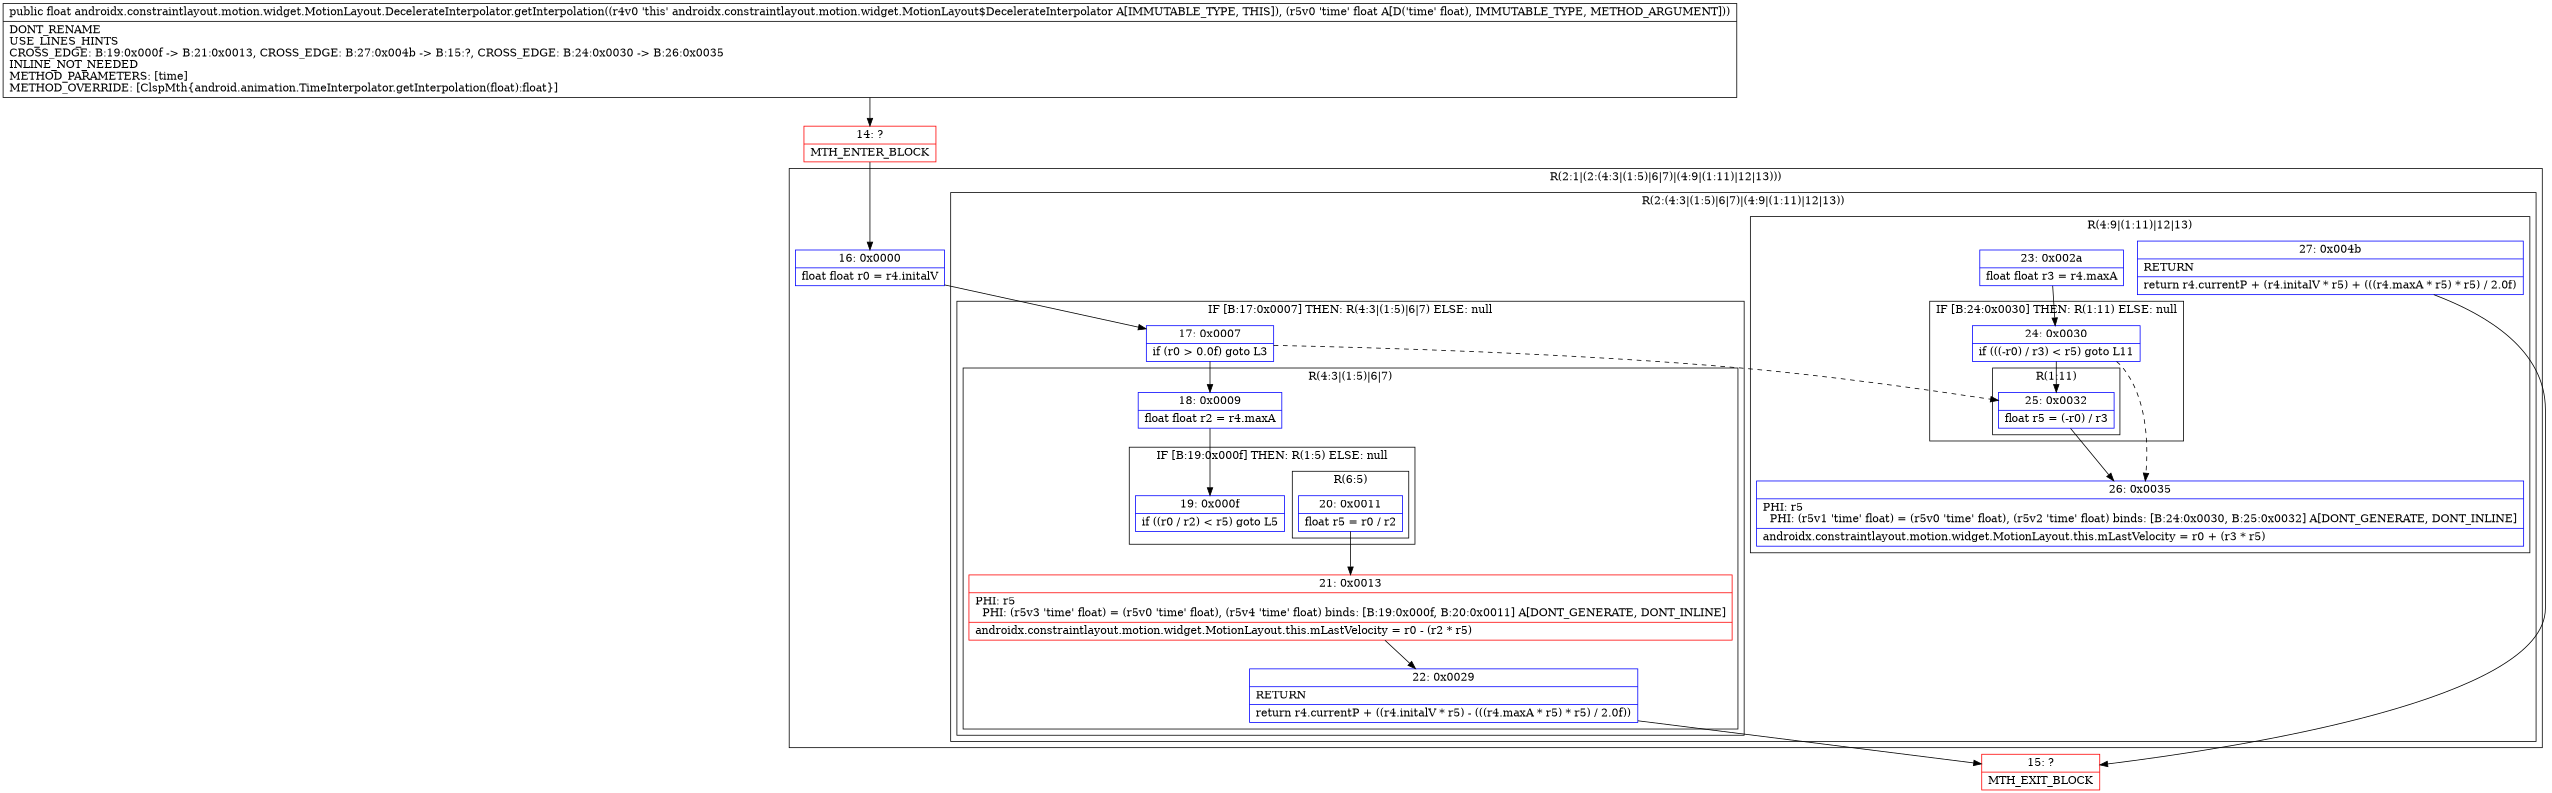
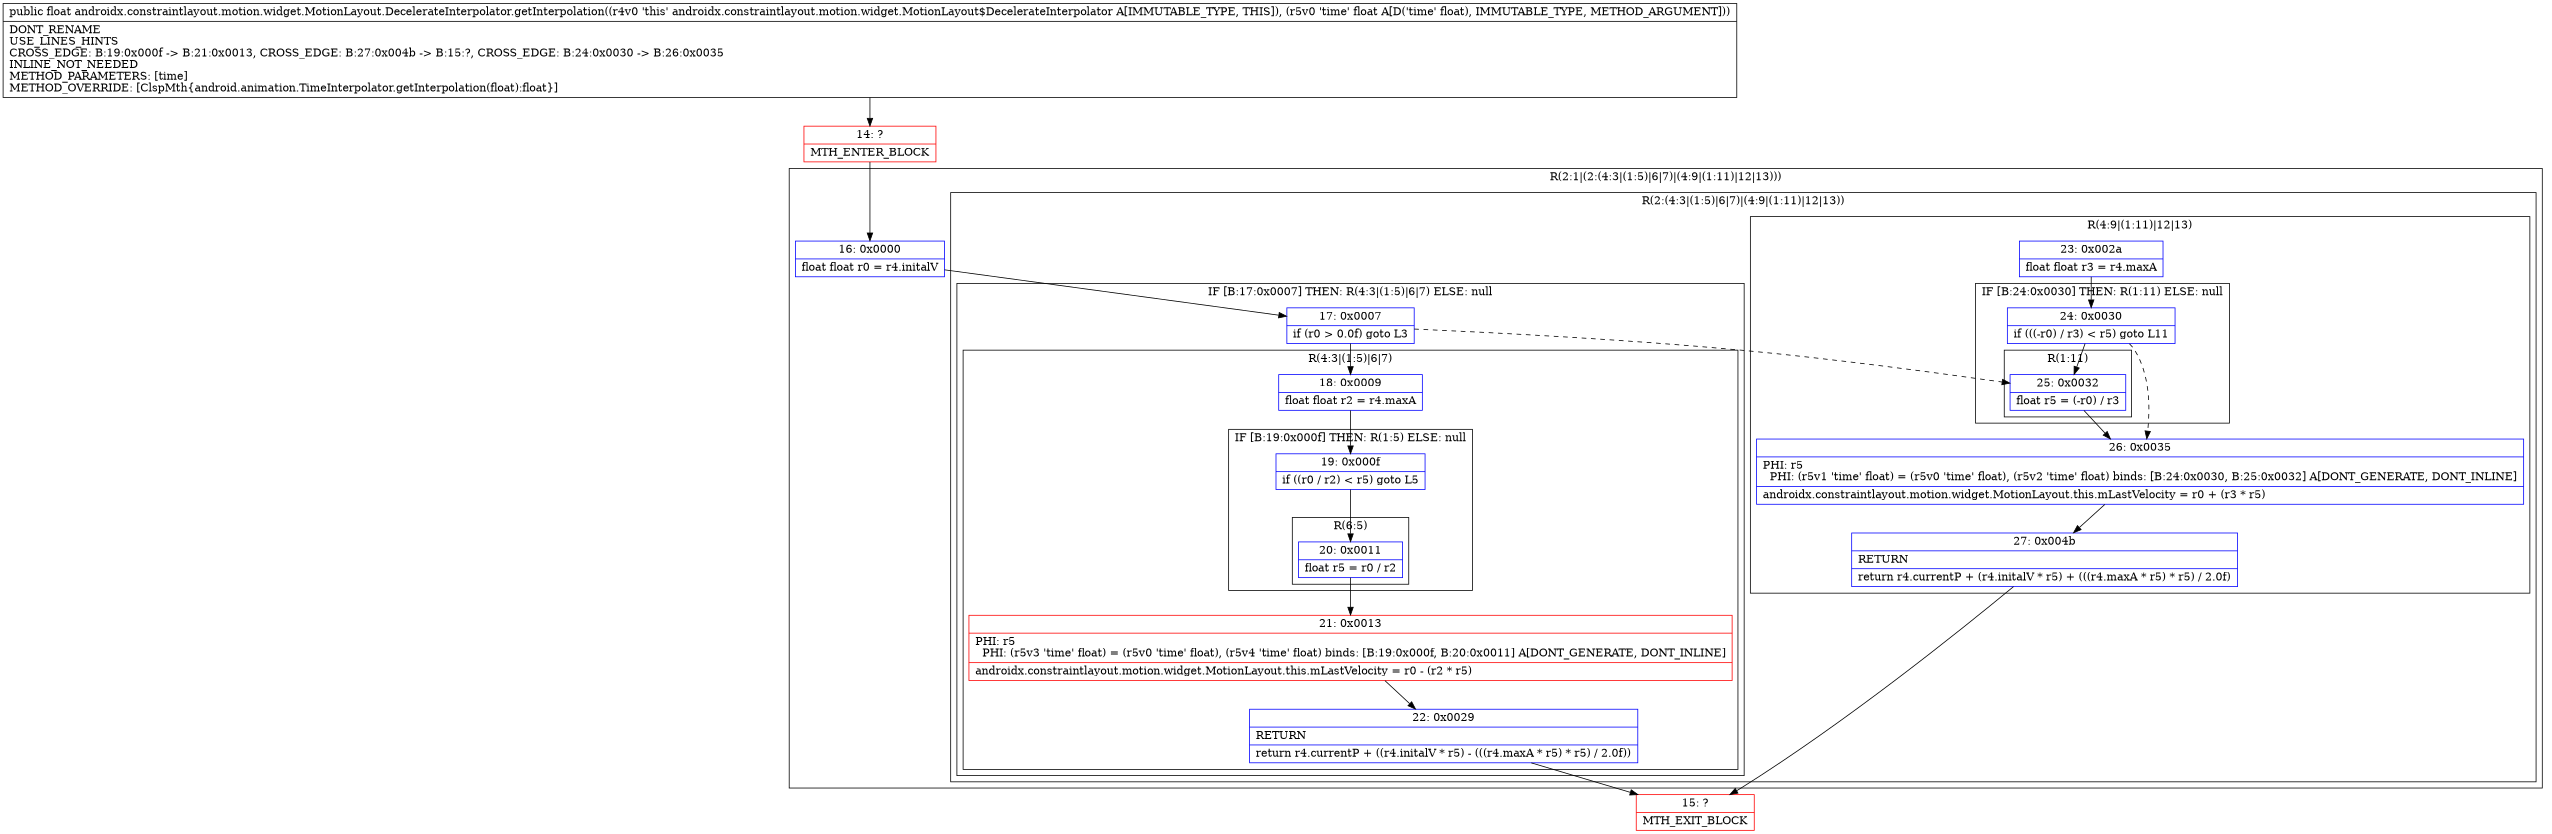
  digraph {
    node [color=blue shape=record]
    n1 [label="{20\:\ 0x0011|float r5 = r0 \/ r2\l}"]
    n2 [label="{19\:\ 0x000f|if ((r0 \/ r2) \< r5) goto L5\l}"]
    n3 [label="{18\:\ 0x0009|float float r2 = r4.maxA\l}"]
    n4 [color=red label="{21\:\ 0x0013|PHI: r5 \l  PHI: (r5v3 'time' float) = (r5v0 'time' float), (r5v4 'time' float) binds: [B:19:0x000f, B:20:0x0011] A[DONT_GENERATE, DONT_INLINE]\l|androidx.constraintlayout.motion.widget.MotionLayout.this.mLastVelocity = r0 \- (r2 * r5)\l}"]
    n5 [label="{22\:\ 0x0029|RETURN\l|return r4.currentP + ((r4.initalV * r5) \- (((r4.maxA * r5) * r5) \/ 2.0f))\l}"]
    n6 [label="{17\:\ 0x0007|if (r0 \> 0.0f) goto L3\l}"]
    n7 [label="{25\:\ 0x0032|float r5 = (\-r0) \/ r3\l}"]
    n8 [label="{24\:\ 0x0030|if (((\-r0) \/ r3) \< r5) goto L11\l}"]
    n9 [label="{23\:\ 0x002a|float float r3 = r4.maxA\l}"]
    n10 [label="{26\:\ 0x0035|PHI: r5 \l  PHI: (r5v1 'time' float) = (r5v0 'time' float), (r5v2 'time' float) binds: [B:24:0x0030, B:25:0x0032] A[DONT_GENERATE, DONT_INLINE]\l|androidx.constraintlayout.motion.widget.MotionLayout.this.mLastVelocity = r0 + (r3 * r5)\l}"]
    n11 [label="{27\:\ 0x004b|RETURN\l|return r4.currentP + (r4.initalV * r5) + (((r4.maxA * r5) * r5) \/ 2.0f)\l}"]
    n12 [label="{16\:\ 0x0000|float float r0 = r4.initalV\l}"]
    n13 [color=red label="{15\:\ ?|MTH_EXIT_BLOCK\l}"]
    n14 [color=red label="{14\:\ ?|MTH_ENTER_BLOCK\l}"]
    n15 [label="{public float androidx.constraintlayout.motion.widget.MotionLayout.DecelerateInterpolator.getInterpolation((r4v0 'this' androidx.constraintlayout.motion.widget.MotionLayout$DecelerateInterpolator A[IMMUTABLE_TYPE, THIS]), (r5v0 'time' float A[D('time' float), IMMUTABLE_TYPE, METHOD_ARGUMENT]))  | DONT_RENAME\lUSE_LINES_HINTS\lCROSS_EDGE: B:19:0x000f \-\> B:21:0x0013, CROSS_EDGE: B:27:0x004b \-\> B:15:?, CROSS_EDGE: B:24:0x0030 \-\> B:26:0x0035\lINLINE_NOT_NEEDED\lMETHOD_PARAMETERS: [time]\lMETHOD_OVERRIDE: [ClspMth\{android.animation.TimeInterpolator.getInterpolation(float):float\}]\l}" color=""]
    subgraph cluster_1 {
      label="R(2:1|(2:(4:3|(1:5)|6|7)|(4:9|(1:11)|12|13)))"
      n12
      subgraph cluster_2 {
        label="R(2:(4:3|(1:5)|6|7)|(4:9|(1:11)|12|13))"
        subgraph cluster_3 {
          label="IF [B:17:0x0007] THEN: R(4:3|(1:5)|6|7) ELSE: null"
          n6
          subgraph cluster_4 {
            label="R(4:3|(1:5)|6|7)"
            n3
            n4
            n5
            subgraph cluster_5 {
              label="IF [B:19:0x000f] THEN: R(1:5) ELSE: null"
              n2
              subgraph cluster_6 {
                label="R(6:5)"
                n1
              }
            }
          }
        }
        subgraph cluster_7 {
          label="R(4:9|(1:11)|12|13)"
          n9
          n10
          n11
          subgraph cluster_8 {
            label="IF [B:24:0x0030] THEN: R(1:11) ELSE: null"
            n8
            subgraph cluster_9 {
              label="R(1:11)"
              n7
            }
          }
        }
      }
    }
    n1 -> n4
+   n2 -> n1
    n3 -> n2
    n4 -> n5
    n5 -> n13
    n6 -> n3
    n6 -> n7 [style=dashed]
    n7 -> n10
    n8 -> n7
    n8 -> n10 [style=dashed]
    n9 -> n8
+   n10 -> n11
    n11 -> n13
    n12 -> n6
    n14 -> n12
    n15 -> n14
  }
